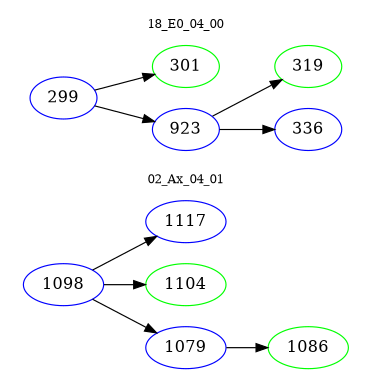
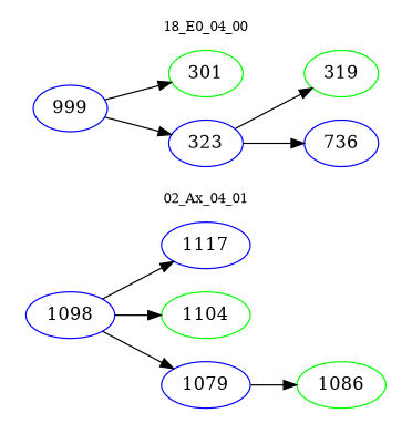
  digraph {
    rankdir=LR
    node [color=blue]
    edge [color=black]
    n1 [label=1098]
    n2 [label=1079]
    n3 [color=green label=1104]
    n4 [label=1117]
    n5 [color=green label=1086]
-   n6 [label=923]
-   n7 [label=299]
-   n8 [label=336]
+   n6 [label=323]
+   n7 [label=999]
+   n8 [label=736]
    n9 [color=green label=319]
    n10 [color=green label=301]
    subgraph cluster_1 {
      color=white
      fontsize=10
      label="02_Ax_04_01"
      n1
      n2
      n3
      n4
      n5
    }
    subgraph cluster_2 {
      color=white
      fontsize=10
      label="18_E0_04_00"
      n6
      n7
      n8
      n9
      n10
    }
    n1 -> n2
    n1 -> n3
    n1 -> n4
    n2 -> n5
    n6 -> n8
    n6 -> n9
    n7 -> n6
    n7 -> n10
  }
